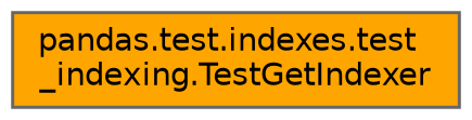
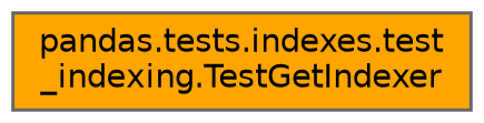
  digraph {
    rankdir=TB
-   n1 [color=gray40 fillcolor=orange fontname=Helvetica fontsize=10 height=0.2 label="pandas.test.indexes.test\l_indexing.TestGetIndexer" shape=box style=filled width=0.4]
+   n1 [color=gray40 fillcolor=orange fontname=Helvetica fontsize=10 height=0.2 label="pandas.tests.indexes.test\l_indexing.TestGetIndexer" shape=box style=filled width=0.4]
  }
